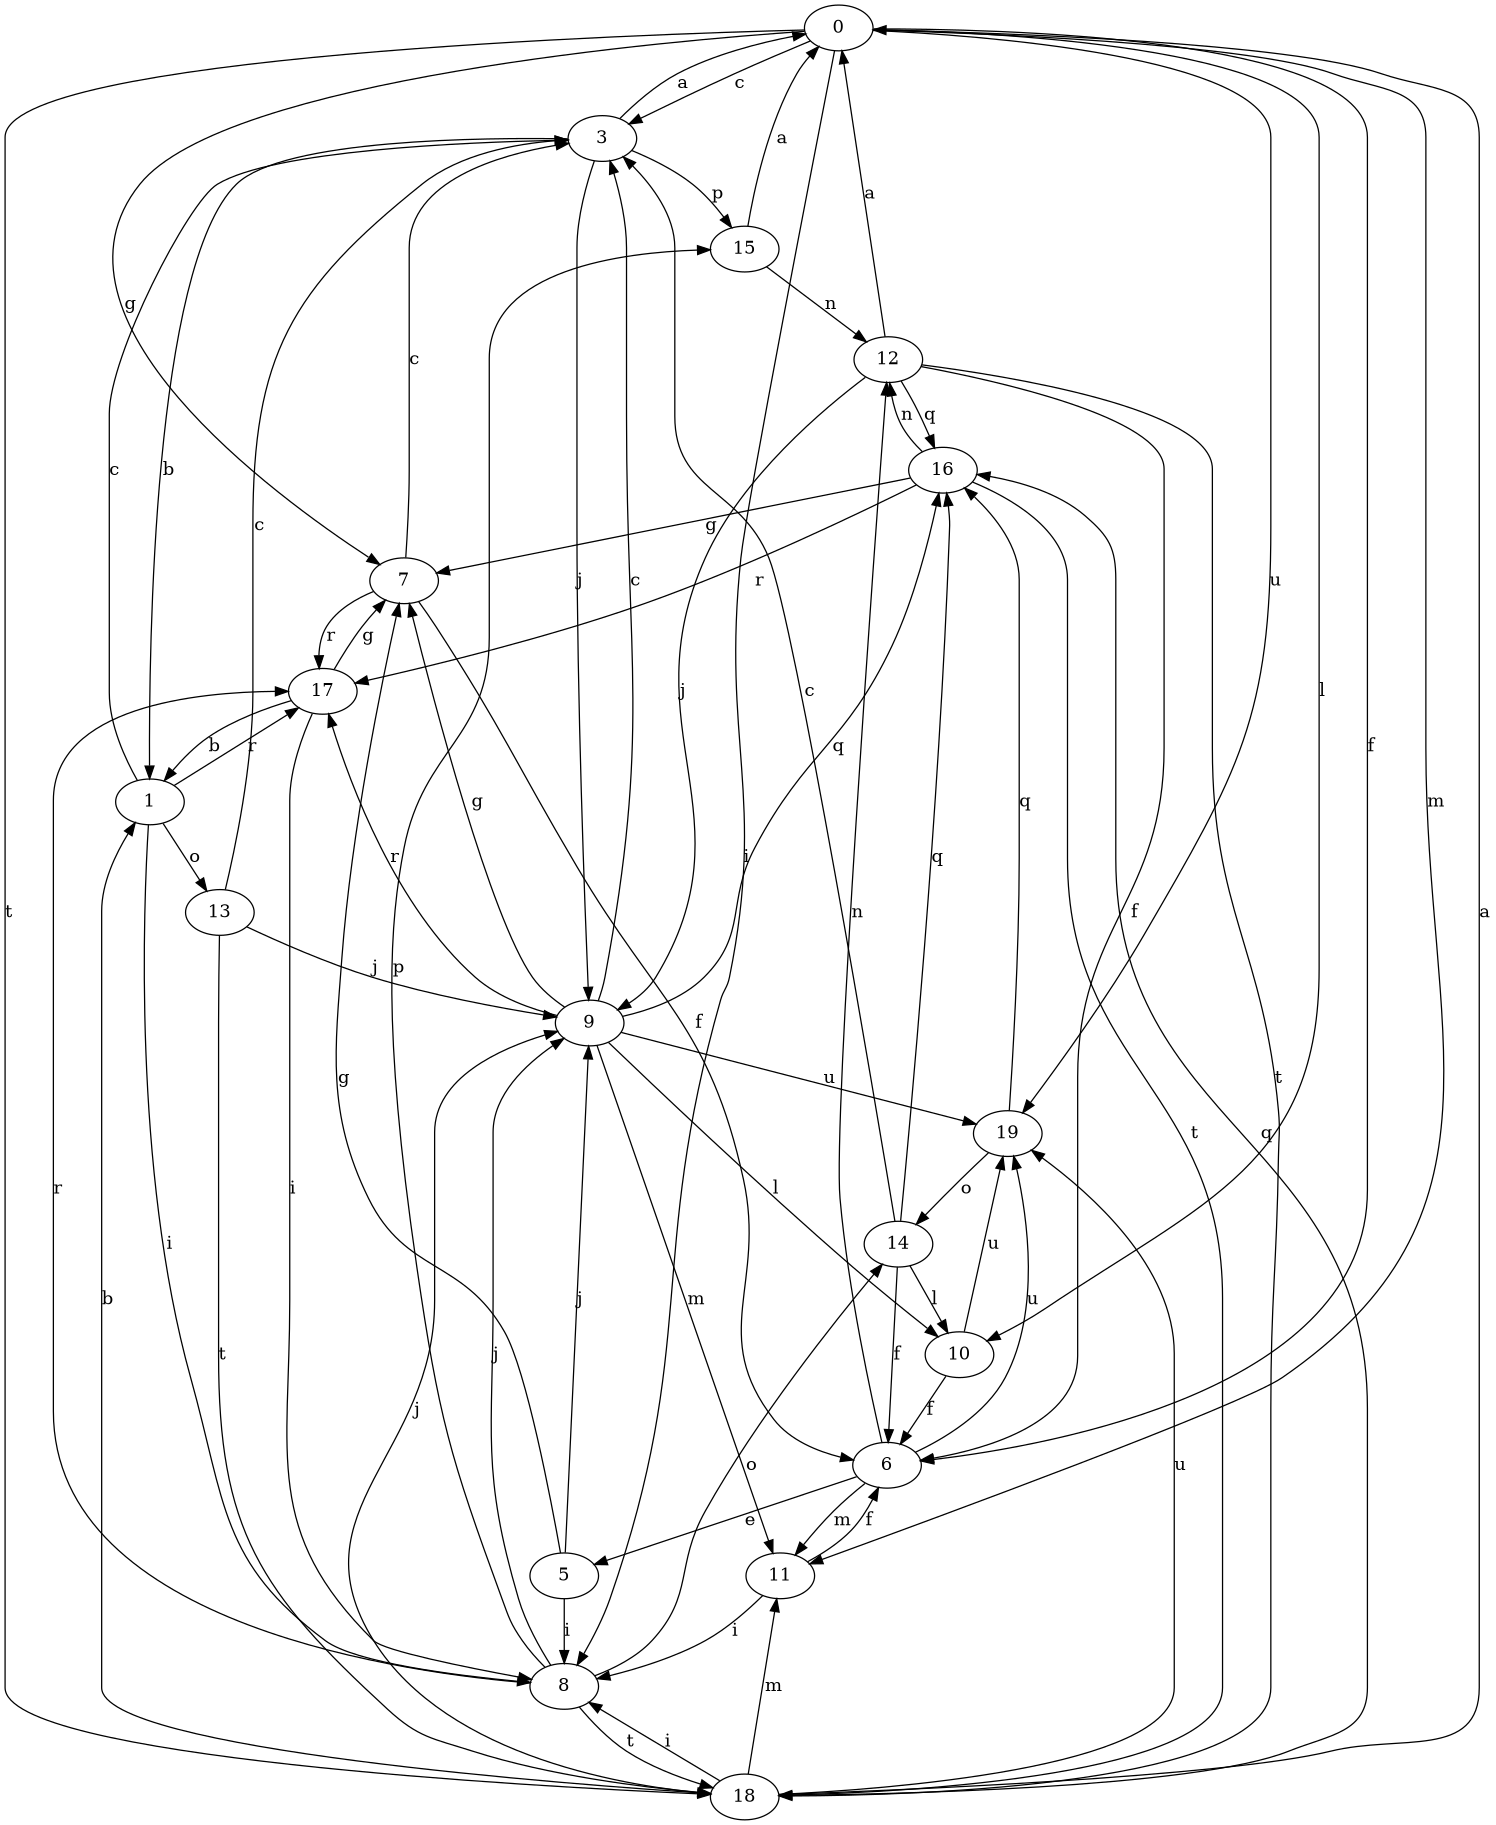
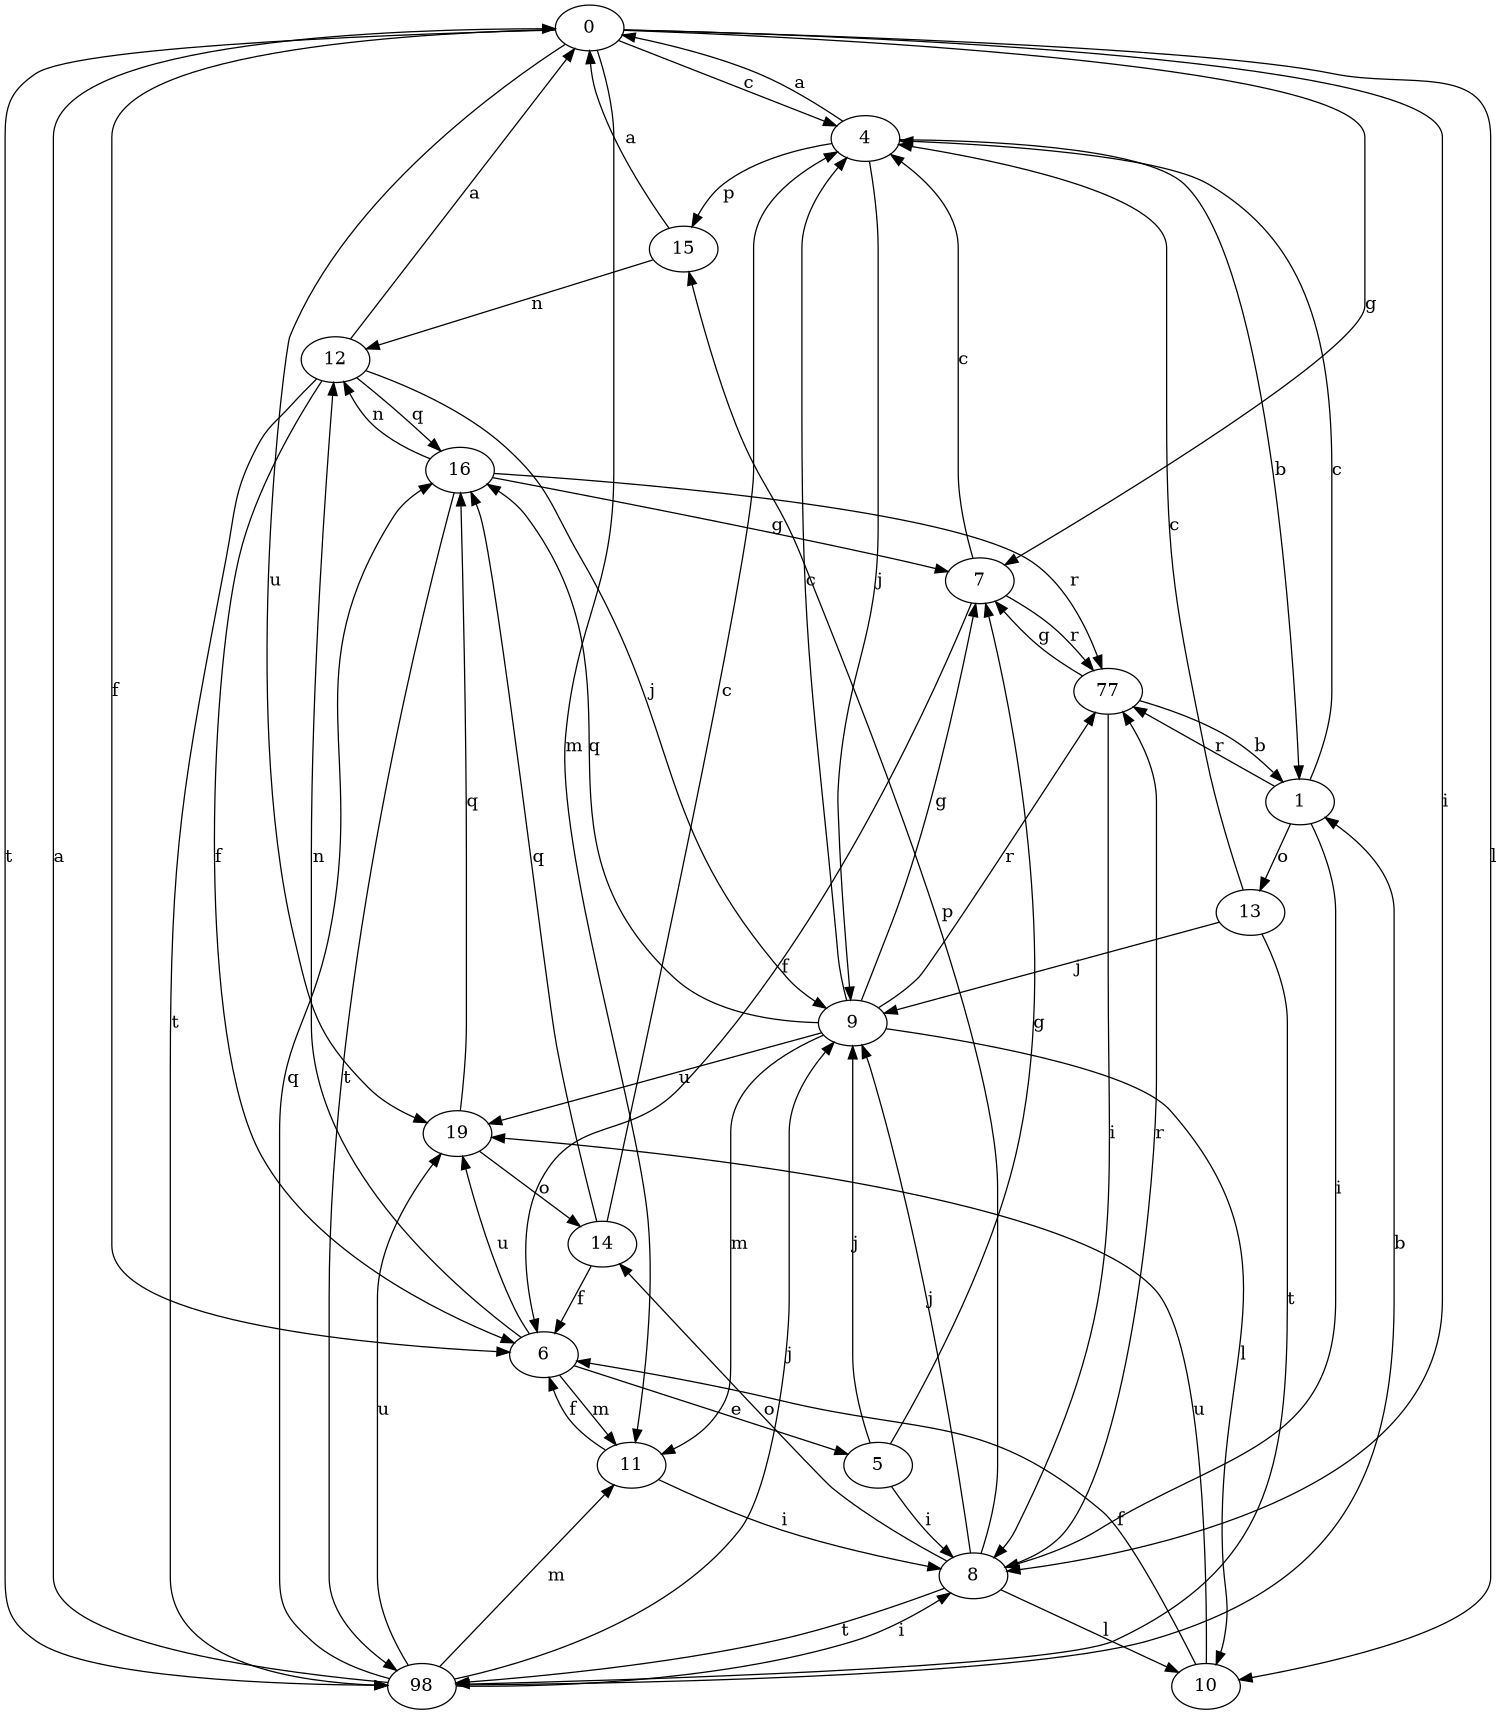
  strict digraph {
    0
-   3
+   3 [label=4]
    6
    7
    8
    10
    11
-   18
+   18 [label=98]
    19
    1
    9
    15
    5
    12
-   17
+   17 [label=77]
    14
    16
    13
    0 -> 3 [label=c]
    0 -> 6 [label=f]
    0 -> 7 [label=g]
    0 -> 8 [label=i]
    0 -> 10 [label=l]
    0 -> 11 [label=m]
    0 -> 18 [label=t]
    0 -> 19 [label=u]
    3 -> 0 [label=a]
    3 -> 1 [label=b]
    3 -> 9 [label=j]
    3 -> 15 [label=p]
    6 -> 11 [label=m]
    6 -> 19 [label=u]
    6 -> 5 [label=e]
    6 -> 12 [label=n]
    7 -> 3 [label=c]
    7 -> 6 [label=f]
    7 -> 17 [label=r]
    8 -> 18 [label=t]
    8 -> 9 [label=j]
    8 -> 15 [label=p]
    8 -> 17 [label=r]
    8 -> 14 [label=o]
    10 -> 6 [label=f]
    10 -> 19 [label=u]
    11 -> 6 [label=f]
    11 -> 8 [label=i]
    18 -> 0 [label=a]
    18 -> 8 [label=i]
    18 -> 11 [label=m]
    18 -> 19 [label=u]
    18 -> 1 [label=b]
    18 -> 9 [label=j]
    18 -> 16 [label=q]
    19 -> 14 [label=o]
    19 -> 16 [label=q]
    1 -> 3 [label=c]
    1 -> 8 [label=i]
    1 -> 17 [label=r]
    1 -> 13 [label=o]
    9 -> 3 [label=c]
    9 -> 7 [label=g]
    9 -> 10 [label=l]
    9 -> 11 [label=m]
    9 -> 19 [label=u]
    9 -> 17 [label=r]
    9 -> 16 [label=q]
    15 -> 0 [label=a]
    15 -> 12 [label=n]
    5 -> 7 [label=g]
    5 -> 8 [label=i]
    5 -> 9 [label=j]
    12 -> 0 [label=a]
    12 -> 6 [label=f]
    12 -> 18 [label=t]
    12 -> 9 [label=j]
    12 -> 16 [label=q]
    17 -> 7 [label=g]
    17 -> 8 [label=i]
    17 -> 1 [label=b]
    14 -> 3 [label=c]
    14 -> 6 [label=f]
-   14 -> 10 [label=l]
+   8 -> 10 [label=l]
    14 -> 16 [label=q]
    16 -> 7 [label=g]
    16 -> 18 [label=t]
    16 -> 12 [label=n]
    16 -> 17 [label=r]
    13 -> 3 [label=c]
    13 -> 18 [label=t]
    13 -> 9 [label=j]
  }
